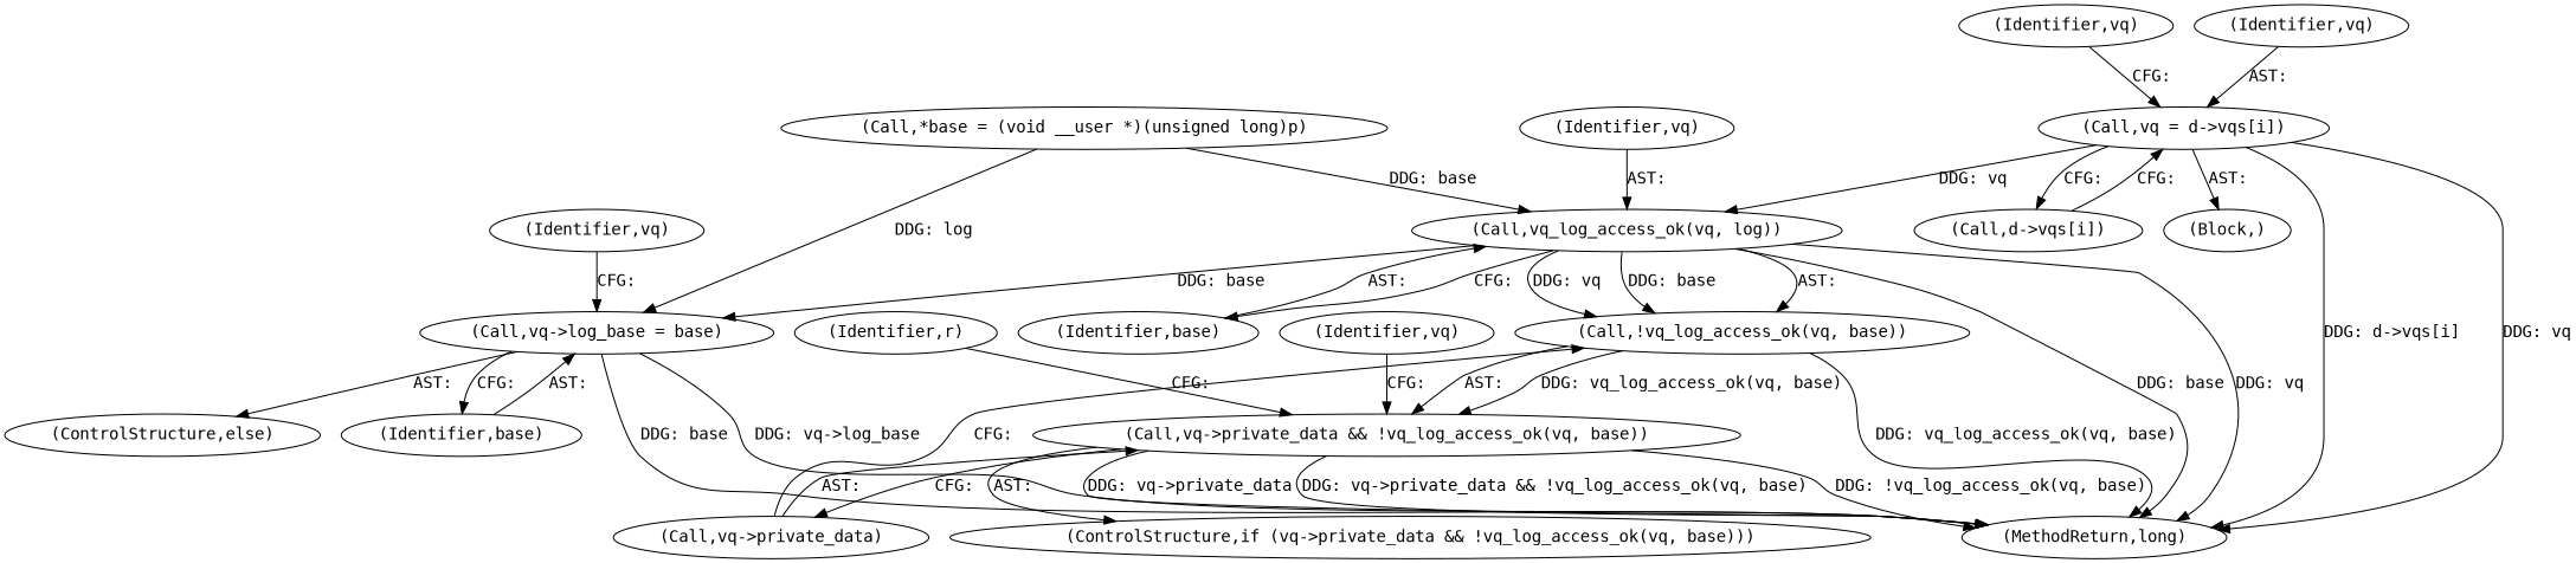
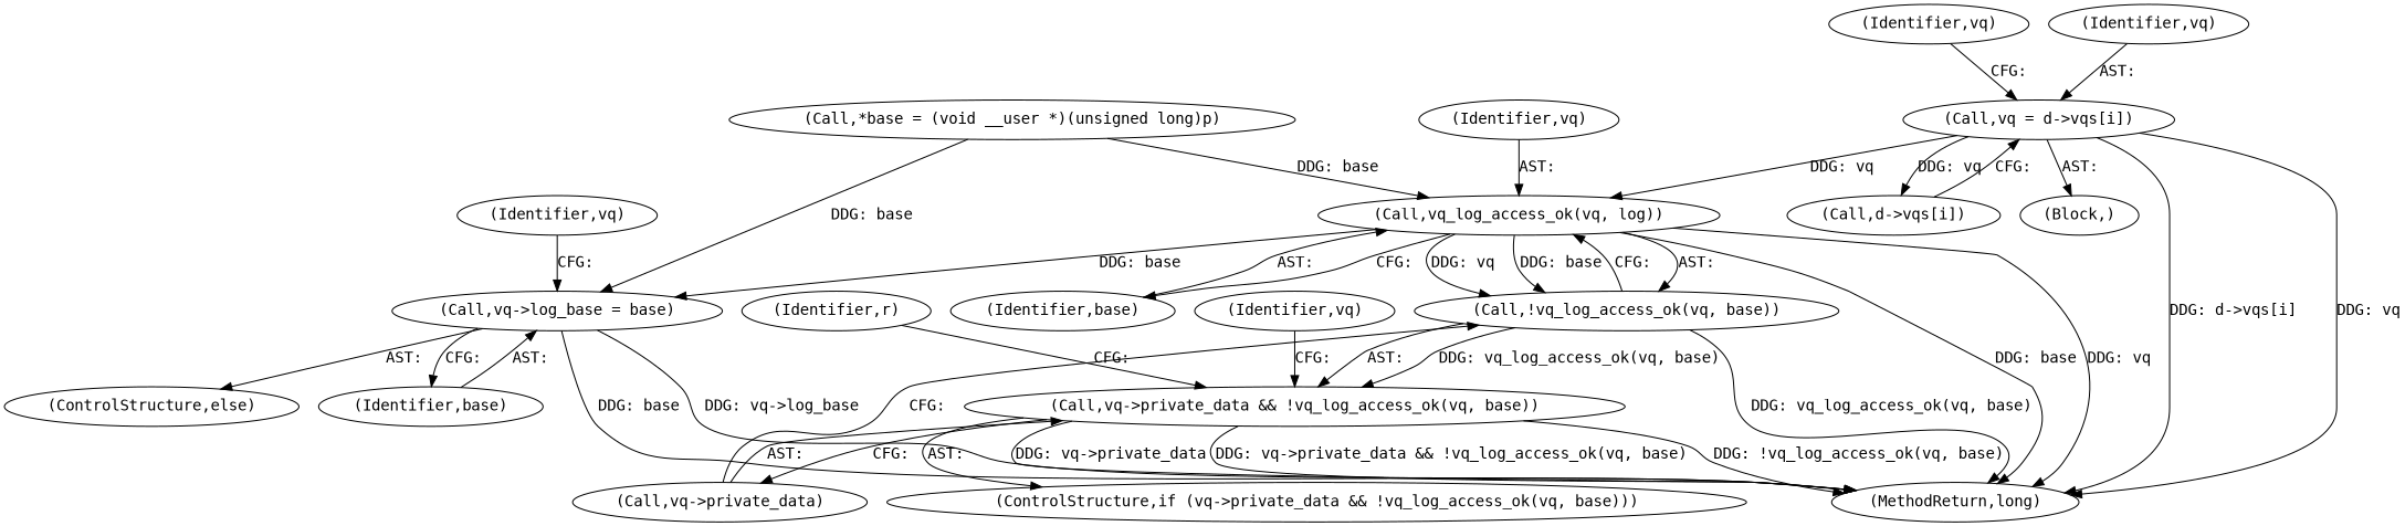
  digraph {
    fontname="DejaVu Sans Mono"
    node [fontname="DejaVu Sans Mono"]
    edge [fontname="DejaVu Sans Mono"]
    n1 [label="(Call,vq = d->vqs[i])"]
    n2 [label="(Call,vq_log_access_ok(vq, log))"]
    n3 [label="(MethodReturn,long)"]
    n4 [label="(Block,)"]
    n5 [label="(Call,d->vqs[i])"]
    n6 [label="(Call,!vq_log_access_ok(vq, base))"]
    n7 [label="(Call,vq->log_base = base)"]
    n8 [label="(Identifier,base)"]
    n9 [label="(Call,vq->private_data && !vq_log_access_ok(vq, base))"]
    n10 [label="(Identifier,base)"]
    n11 [label="(ControlStructure,else)"]
    n12 [label="(Call,vq->private_data)"]
    n13 [label="(ControlStructure,if (vq->private_data && !vq_log_access_ok(vq, base)))"]
    n14 [label="(Call,*base = (void __user *)(unsigned long)p)"]
    n15 [label="(Identifier,vq)"]
    n16 [label="(Identifier,vq)"]
    n17 [label="(Identifier,r)"]
    n18 [label="(Identifier,vq)"]
    n19 [label="(Identifier,vq)"]
    n20 [label="(Identifier,vq)"]
    n1 -> n2 [label="DDG: vq"]
    n1 -> n3 [label="DDG: d->vqs[i]"]
    n1 -> n3 [label="DDG: vq"]
    n1 -> n4 [label="AST: "]
-   n1 -> n5 [label="CFG: "]
+   n1 -> n5 [label="DDG: vq"]
    n2 -> n3 [label="DDG: vq"]
    n2 -> n3 [label="DDG: base"]
    n2 -> n6 [label="AST: "]
    n2 -> n6 [label="DDG: vq"]
    n2 -> n6 [label="DDG: base"]
    n2 -> n7 [label="DDG: base"]
    n2 -> n8 [label="CFG: "]
    n5 -> n1 [label="CFG: "]
+   n6 -> n2 [label="CFG: "]
    n6 -> n3 [label="DDG: vq_log_access_ok(vq, base)"]
    n6 -> n9 [label="AST: "]
    n6 -> n9 [label="DDG: vq_log_access_ok(vq, base)"]
    n7 -> n3 [label="DDG: base"]
    n7 -> n3 [label="DDG: vq->log_base"]
    n7 -> n10 [label="CFG: "]
    n7 -> n11 [label="AST: "]
    n8 -> n2 [label="AST: "]
    n9 -> n3 [label="DDG: vq->private_data && !vq_log_access_ok(vq, base)"]
    n9 -> n3 [label="DDG: !vq_log_access_ok(vq, base)"]
    n9 -> n3 [label="DDG: vq->private_data"]
    n9 -> n12 [label="CFG: "]
    n9 -> n13 [label="AST: "]
    n10 -> n7 [label="AST: "]
    n12 -> n6 [label="CFG: "]
    n12 -> n9 [label="AST: "]
    n14 -> n2 [label="DDG: base"]
-   n14 -> n7 [label="DDG: log"]
+   n14 -> n7 [label="DDG: base"]
    n15 -> n2 [label="AST: "]
    n16 -> n9 [label="CFG: "]
    n17 -> n9 [label="CFG: "]
    n18 -> n1 [label="CFG: "]
    n19 -> n1 [label="AST: "]
    n20 -> n7 [label="CFG: "]
  }
